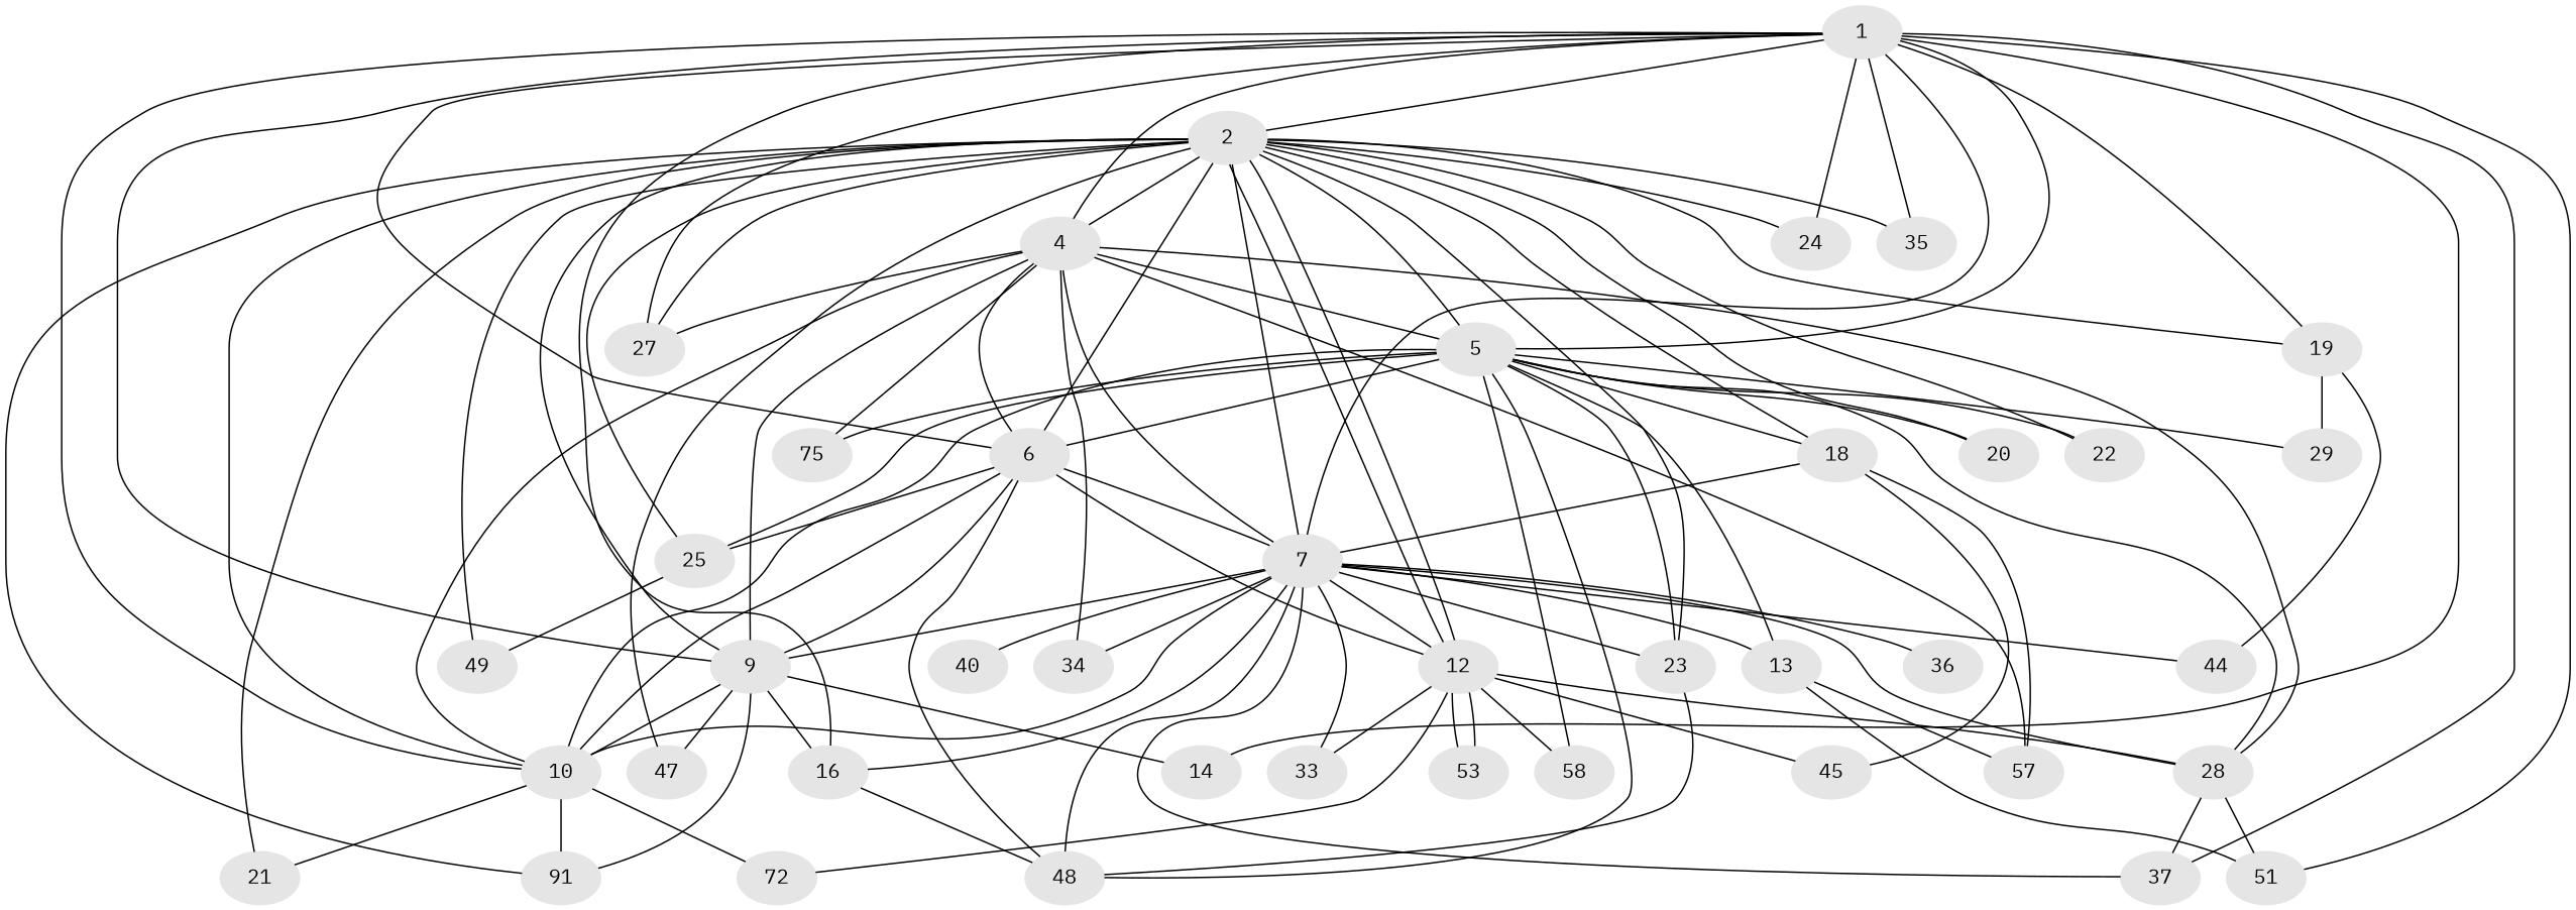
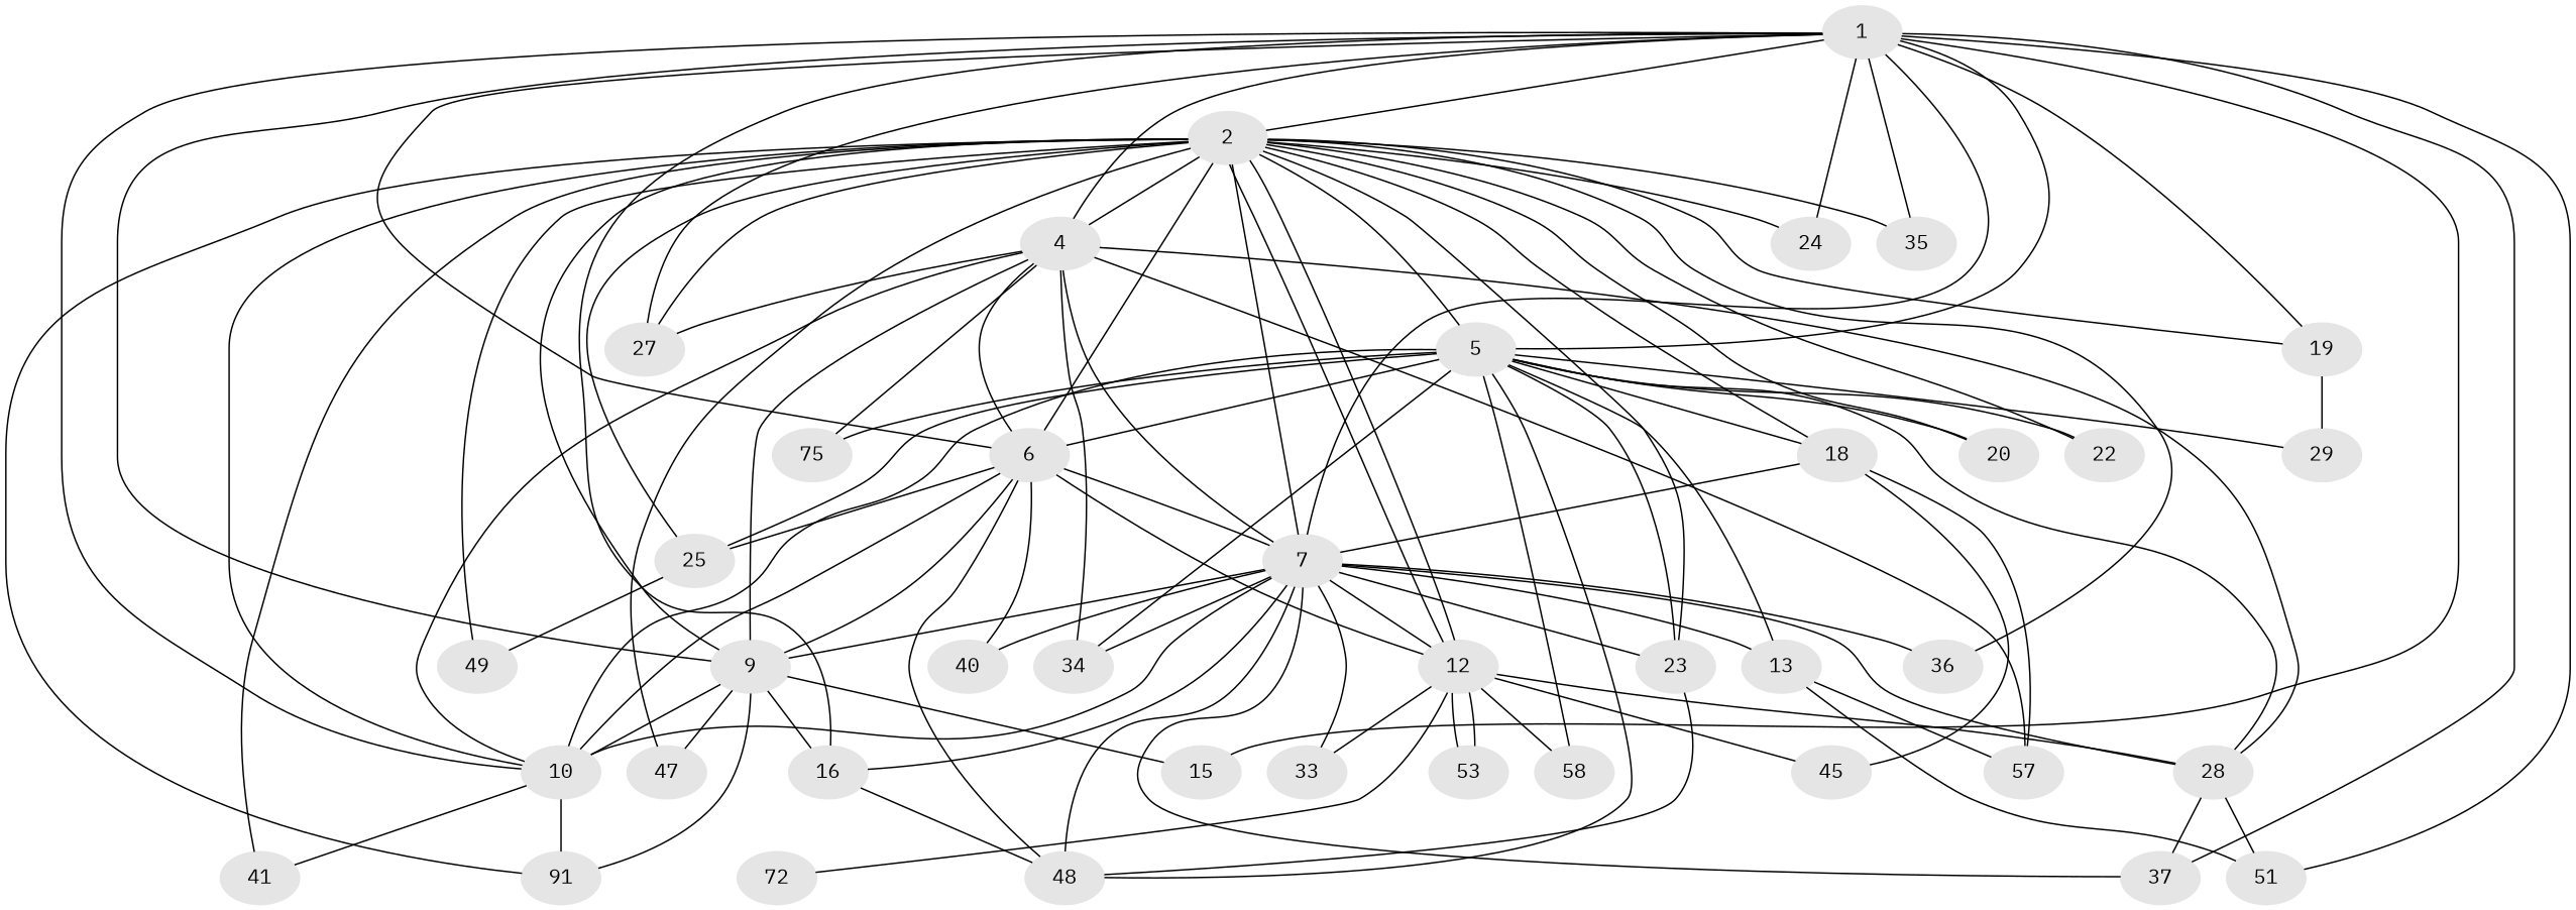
  graph {
    fontname="IBM Plex Mono"
    node [color=gray90 fontname="IBM Plex Mono" style=filled]
    edge [fontname="IBM Plex Mono"]
    1 [super="+42"]
    2 [super="+15+16+3+32+76+50+30"]
    4
    5 [super="+60"]
    6 [super="+61+54+39+31"]
    7 [super="+64+79+8+38+41"]
    9
    10
-   14
+   14 [label=15]
    n10 [label=16]
    19
    24
    27
    35
    37 [super="+46"]
    51 [super="+59"]
    n17 [label=91 super="+56+81"]
    12 [super="+43+26"]
    18 [super="+63"]
    20
-   21
+   21 [label=41]
    22
    23
    25
    36
    47
    49
    28 [super="+55"]
    34
    57
    75
    13
    29
    48 [super="+70+69"]
    58
    40
    33
-   44
    72
    45
    53
    1 -- 2 [weight=2]
    1 -- 4
    1 -- 5
    1 -- 6
    1 -- 7 [weight=3]
    1 -- 9
    1 -- 10
    1 -- 14
    1 -- n10
    1 -- 19
    1 -- 24
    1 -- 27
    1 -- 35
    1 -- 37
    1 -- 51
    2 -- 4 [weight=4]
    2 -- 5 [weight=3]
    2 -- 6 [weight=4]
    2 -- 7 [weight=8]
    2 -- 9 [weight=2]
    2 -- 10 [weight=2]
    2 -- 19
    2 -- 24
    2 -- 27
    2 -- 35
    2 -- n17
    2 -- 12 [weight=2]
    2 -- 12
    2 -- 18
    2 -- 20
    2 -- 21
    2 -- 22
    2 -- 23
    2 -- 25
+   2 -- 36
    2 -- 47
    2 -- 49
-   4 -- 5
+   34 -- 5
    4 -- 6 [weight=3]
    4 -- 7 [weight=3]
    4 -- 9
    4 -- 10
    4 -- 27
    4 -- 28
    4 -- 34
    4 -- 57
    4 -- 75
    5 -- 6
    5 -- 10
    5 -- 18
    5 -- 20
    5 -- 22
    5 -- 23
    5 -- 25
    5 -- 28
    5 -- 75
    5 -- 13
    5 -- 29
    5 -- 48
    5 -- 58
    6 -- 7 [weight=3]
    6 -- 9
    6 -- 10 [weight=2]
    6 -- 12
    6 -- 25
    6 -- 48
+   6 -- 40
    7 -- 9 [weight=3]
    7 -- 10 [weight=3]
    7 -- n10
    7 -- 37
    7 -- 12 [weight=2]
    7 -- 23
    7 -- 36
    7 -- 28
    7 -- 34
    7 -- 13 [weight=2]
    7 -- 48
    7 -- 40
    7 -- 33
-   7 -- 44 [weight=2]
    9 -- 10
    9 -- 14
    9 -- n10
    9 -- n17
    9 -- 47
    10 -- n17 [weight=2]
    10 -- 21
-   10 -- 72
    n10 -- 48
    19 -- 29
-   19 -- 44
    12 -- 28
    12 -- 58
    12 -- 33
    12 -- 72
    12 -- 45
    12 -- 53
    12 -- 53
    18 -- 7 [weight=4]
    18 -- 57
    18 -- 45
    23 -- 48
    25 -- 49
    28 -- 37
    28 -- 51
    13 -- 51
    13 -- 57
  }
